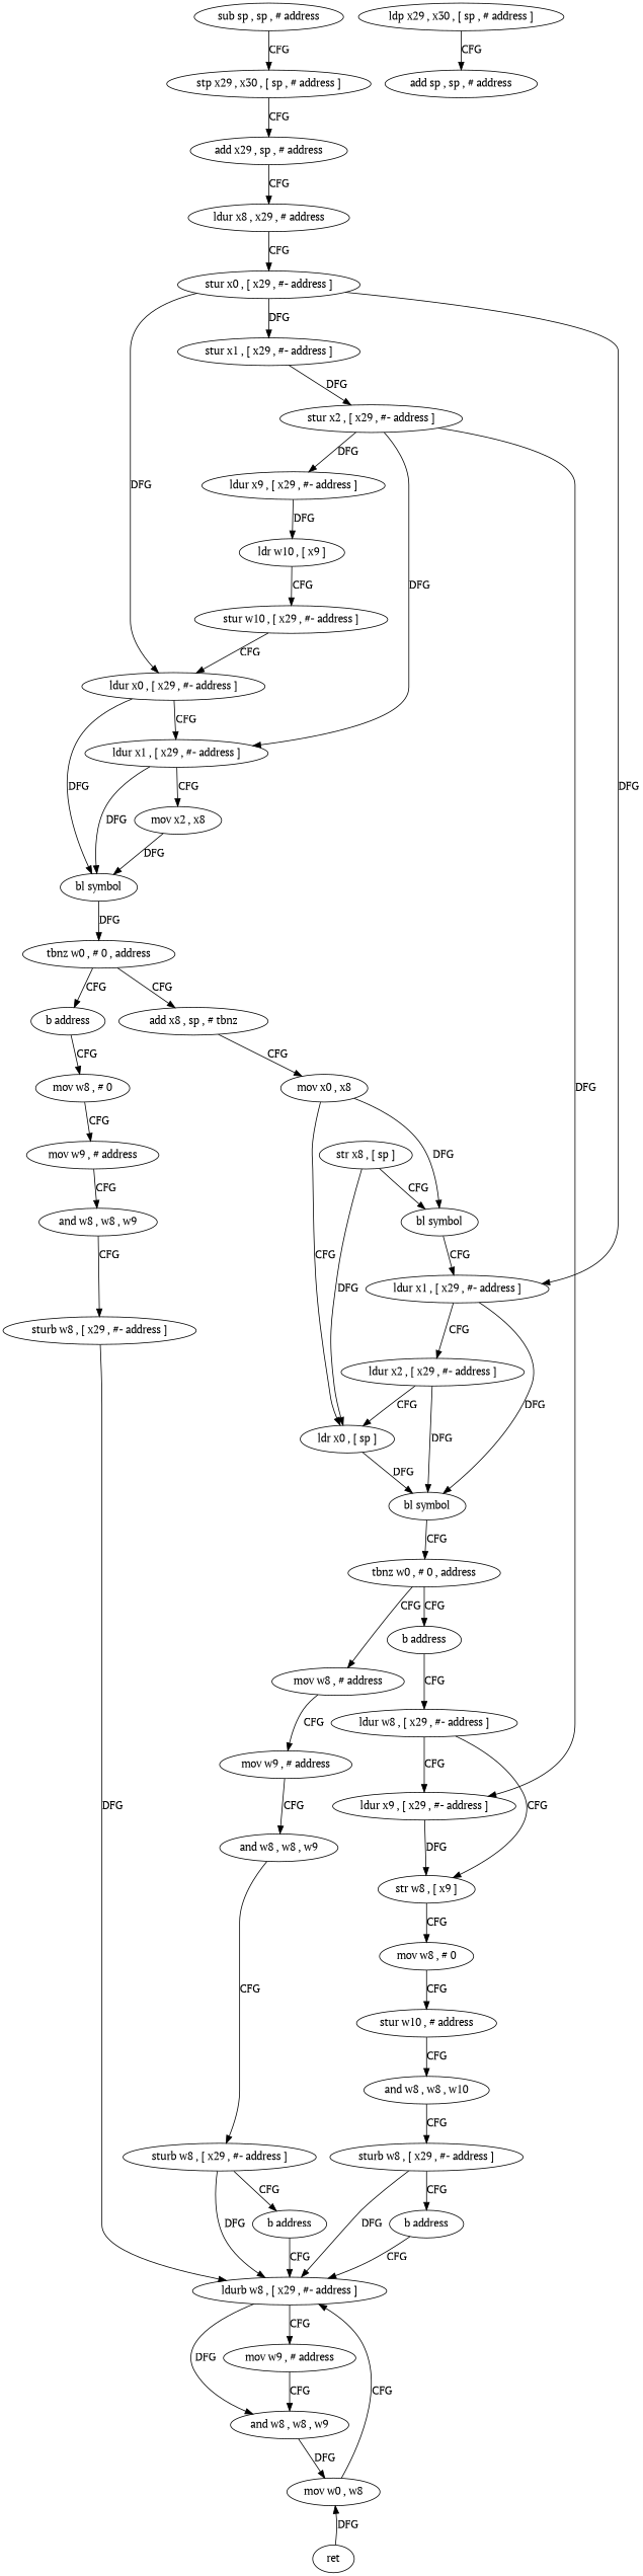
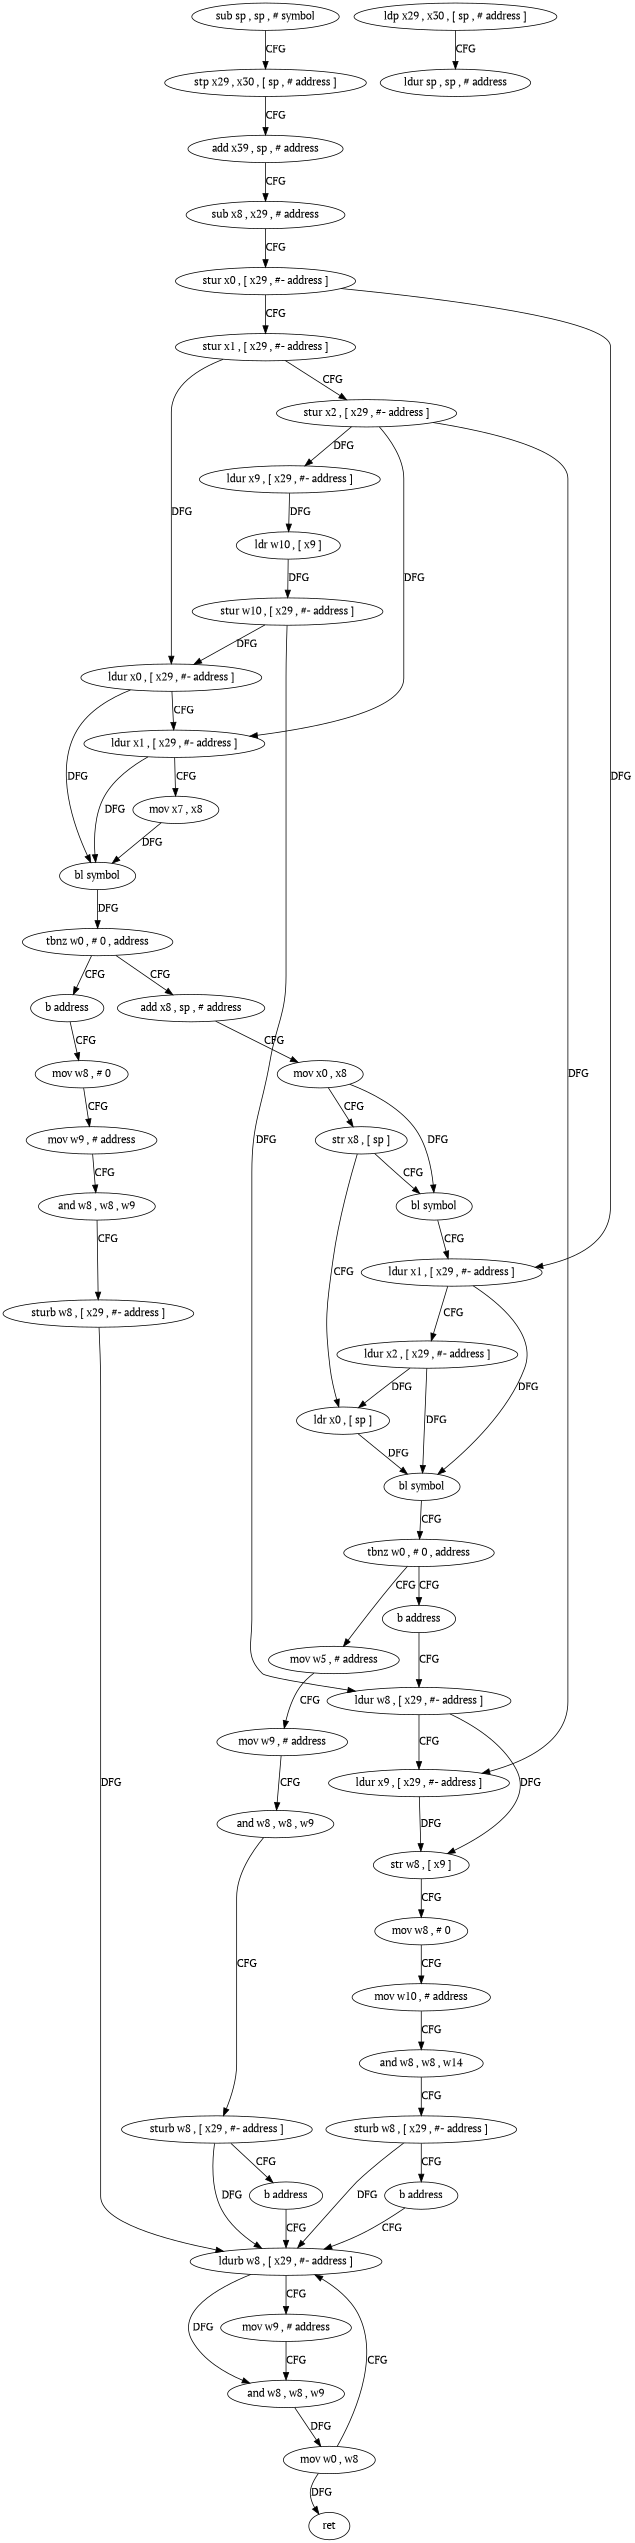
  digraph {
    fontname="PT Serif"
    node [fontname="PT Serif"]
    edge [fontname="PT Serif"]
-   n1 [label="sub sp , sp , # address"]
+   n1 [label="sub sp , sp , # symbol"]
    n2 [label="stp x29 , x30 , [ sp , # address ]"]
-   n3 [label="add x29 , sp , # address"]
-   n4 [label="ldur x8 , x29 , # address"]
+   n3 [label="add x39 , sp , # address"]
+   n4 [label="sub x8 , x29 , # address"]
    n5 [label="stur x0 , [ x29 , #- address ]"]
    n6 [label="stur x1 , [ x29 , #- address ]"]
    n7 [label="ldur x1 , [ x29 , #- address ]"]
    n8 [label="stur x2 , [ x29 , #- address ]"]
    n9 [label="ldur x0 , [ x29 , #- address ]"]
    n10 [label="ldur x2 , [ x29 , #- address ]"]
    n11 [label="bl symbol"]
    n12 [label="ldur x9 , [ x29 , #- address ]"]
    n13 [label="ldur x1 , [ x29 , #- address ]"]
    n14 [label="ldur x9 , [ x29 , #- address ]"]
    n15 [label="bl symbol"]
    n16 [label="ldr w10 , [ x9 ]"]
-   n17 [label="mov x2 , x8"]
+   n17 [label="mov x7 , x8"]
    n18 [label="str w8 , [ x9 ]"]
    n19 [label="stur w10 , [ x29 , #- address ]"]
    n20 [label="ldur w8 , [ x29 , #- address ]"]
    n21 [label="tbnz w0 , # 0 , address"]
-   n22 [label="add x8 , sp , # tbnz"]
+   n22 [label="add x8 , sp , # address"]
    n23 [label="b address"]
    n24 [label="mov x0 , x8"]
    n25 [label="mov w8 , # 0"]
    n26 [label="str x8 , [ sp ]"]
    n27 [label="bl symbol"]
    n28 [label="mov w9 , # address"]
    n29 [label="ldr x0 , [ sp ]"]
    n30 [label="tbnz w0 , # 0 , address"]
-   n31 [label="mov w8 , # address"]
+   n31 [label="mov w5 , # address"]
    n32 [label="b address"]
    n33 [label="mov w9 , # address"]
    n34 [label="and w8 , w8 , w9"]
    n35 [label="and w8 , w8 , w9"]
    n36 [label="sturb w8 , [ x29 , #- address ]"]
    n37 [label="b address"]
    n38 [label="ldurb w8 , [ x29 , #- address ]"]
    n39 [label="mov w9 , # address"]
    n40 [label="and w8 , w8 , w9"]
    n41 [label="mov w0 , w8"]
    n42 [label="mov w8 , # 0"]
    n43 [label="sturb w8 , [ x29 , #- address ]"]
    n44 [label=ret]
    n45 [label="ldp x29 , x30 , [ sp , # address ]"]
-   n46 [label="add sp , sp , # address"]
-   n47 [label="stur w10 , # address"]
-   n48 [label="and w8 , w8 , w10"]
+   n46 [label="ldur sp , sp , # address"]
+   n47 [label="mov w10 , # address"]
+   n48 [label="and w8 , w8 , w14"]
    n49 [label="sturb w8 , [ x29 , #- address ]"]
    n50 [label="b address"]
    n1 -> n2 [label=CFG]
    n2 -> n3 [label=CFG]
    n3 -> n4 [label=CFG]
    n4 -> n5 [label=CFG]
-   n5 -> n6 [label=DFG]
+   n5 -> n6 [label=CFG]
    n5 -> n7 [label=DFG]
-   n6 -> n8 [label=DFG]
-   n5 -> n9 [label=DFG]
+   n6 -> n8 [label=CFG]
+   n6 -> n9 [label=DFG]
    n7 -> n10 [label=CFG]
    n7 -> n11 [label=DFG]
    n8 -> n12 [label=DFG]
    n8 -> n13 [label=DFG]
    n8 -> n14 [label=DFG]
    n9 -> n13 [label=CFG]
    n9 -> n15 [label=DFG]
    n10 -> n11 [label=DFG]
-   n10 -> n29 [label=CFG]
+   n10 -> n29 [label=DFG]
    n11 -> n30 [label=CFG]
    n12 -> n16 [label=DFG]
    n13 -> n15 [label=DFG]
    n13 -> n17 [label=CFG]
    n14 -> n18 [label=DFG]
    n15 -> n21 [label=DFG]
-   n16 -> n19 [label=CFG]
+   n16 -> n19 [label=DFG]
    n17 -> n15 [label=DFG]
    n18 -> n42 [label=CFG]
-   n19 -> n9 [label=CFG]
+   n19 -> n9 [label=DFG]
+   n19 -> n20 [label=DFG]
    n20 -> n14 [label=CFG]
-   n20 -> n18 [label=CFG]
+   n20 -> n18 [label=DFG]
    n21 -> n22 [label=CFG]
    n21 -> n23 [label=CFG]
    n22 -> n24 [label=CFG]
    n23 -> n25 [label=CFG]
-   n24 -> n29 [label=CFG]
+   n24 -> n26 [label=CFG]
    n24 -> n27 [label=DFG]
    n25 -> n28 [label=CFG]
    n26 -> n27 [label=CFG]
-   n26 -> n29 [label=DFG]
+   n26 -> n29 [label=CFG]
    n27 -> n7 [label=CFG]
    n28 -> n35 [label=CFG]
    n29 -> n11 [label=DFG]
    n30 -> n31 [label=CFG]
    n30 -> n32 [label=CFG]
    n31 -> n33 [label=CFG]
    n32 -> n20 [label=CFG]
    n33 -> n34 [label=CFG]
    n34 -> n36 [label=CFG]
    n35 -> n43 [label=CFG]
    n36 -> n37 [label=CFG]
    n36 -> n38 [label=DFG]
    n37 -> n38 [label=CFG]
    n38 -> n39 [label=CFG]
    n38 -> n40 [label=DFG]
    n39 -> n40 [label=CFG]
    n40 -> n41 [label=DFG]
    n41 -> n38 [label=CFG]
-   n44 -> n41 [label=DFG]
+   n41 -> n44 [label=DFG]
    n42 -> n47 [label=CFG]
    n43 -> n38 [label=DFG]
    n45 -> n46 [label=CFG]
    n47 -> n48 [label=CFG]
    n48 -> n49 [label=CFG]
    n49 -> n38 [label=DFG]
    n49 -> n50 [label=CFG]
    n50 -> n38 [label=CFG]
  }
